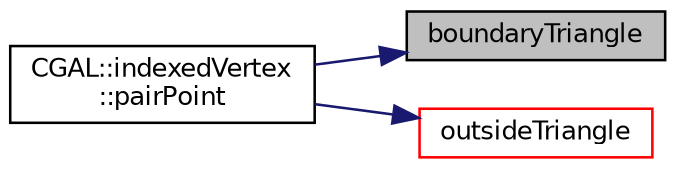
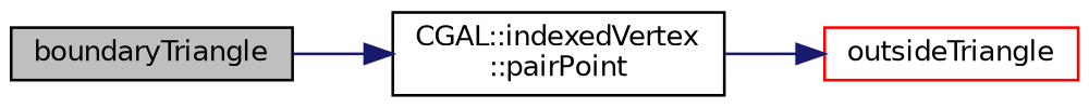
  digraph {
    rankdir=LR
    node [color=black fontname=Helvetica fontsize=10 shape=record]
    edge [color=midnightblue fontname=Helvetica fontsize=10 labelfontname=Helvetica labelfontsize=10 style=solid]
    n1 [fillcolor=grey75 fontcolor=black height=0.2 label=boundaryTriangle style=filled width=0.4]
    n2 [height=0.2 label="CGAL::indexedVertex\l::pairPoint" width=0.4]
    n3 [color=red height=0.2 label=outsideTriangle width=0.4]
-   n2 -> n1
+   n1 -> n2
    n2 -> n3
  }
